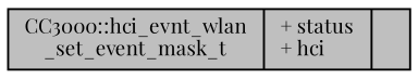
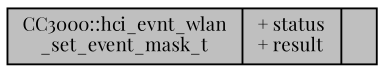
  digraph {
    rankdir=LR
    fontname="Playfair Display"
-   n1 [color=black fillcolor=grey75 fontcolor=black fontname="Playfair Display" fontsize=10 height=0.2 label="{CC3000::hci_evnt_wlan\l_set_event_mask_t\n|+ status\l+ hci\l|}" shape=record style=filled width=0.4]
+   n1 [color=black fillcolor=grey75 fontcolor=black fontname="Playfair Display" fontsize=10 height=0.2 label="{CC3000::hci_evnt_wlan\l_set_event_mask_t\n|+ status\l+ result\l|}" shape=record style=filled width=0.4]
  }
